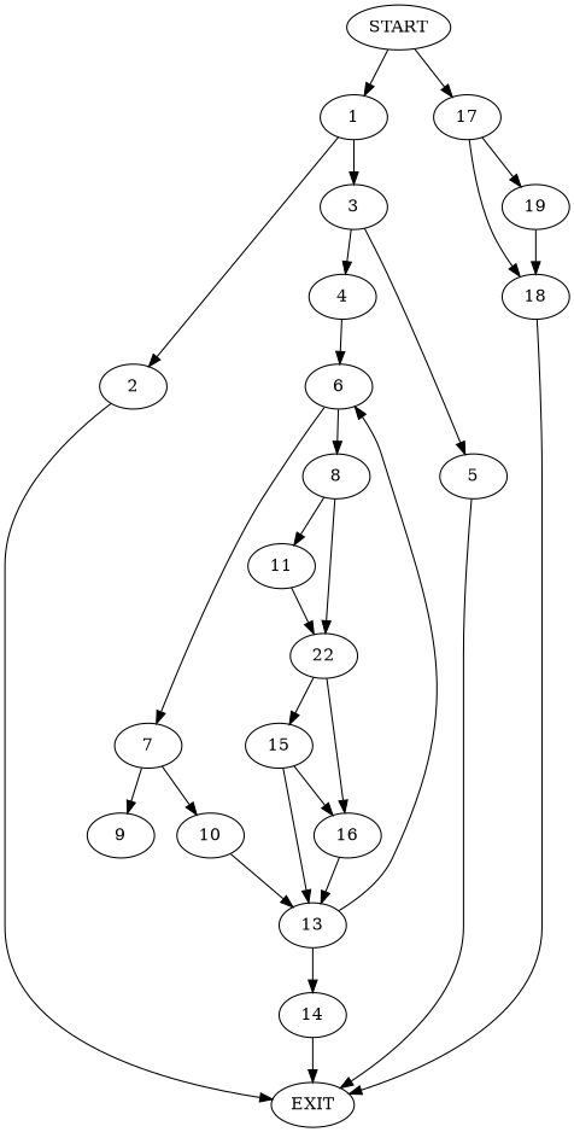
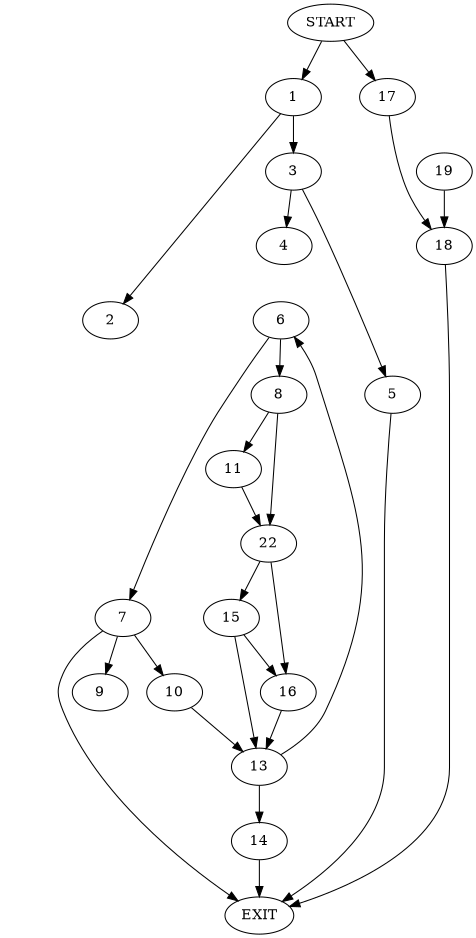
  digraph {
    n1 [label=START]
    1
    17
    2
    3
    18
    19
    n8 [label=EXIT]
    4
    5
    6
    7
    8
    9
    10
    11
    n17 [label=22]
    13
    15
    16
    14
    n1 -> 1
    n1 -> 17
    1 -> 2
    1 -> 3
    17 -> 18
-   17 -> 19
-   2 -> n8
+   7 -> n8
    3 -> 4
    3 -> 5
    18 -> n8
    19 -> 18
-   4 -> 6
    5 -> n8
    6 -> 7
    6 -> 8
    7 -> 9
    7 -> 10
    8 -> 11
    8 -> n17
    10 -> 13
    11 -> n17
    n17 -> 15
    n17 -> 16
    13 -> 6
    13 -> 14
    15 -> 13
    15 -> 16
    16 -> 13
    14 -> n8
  }
